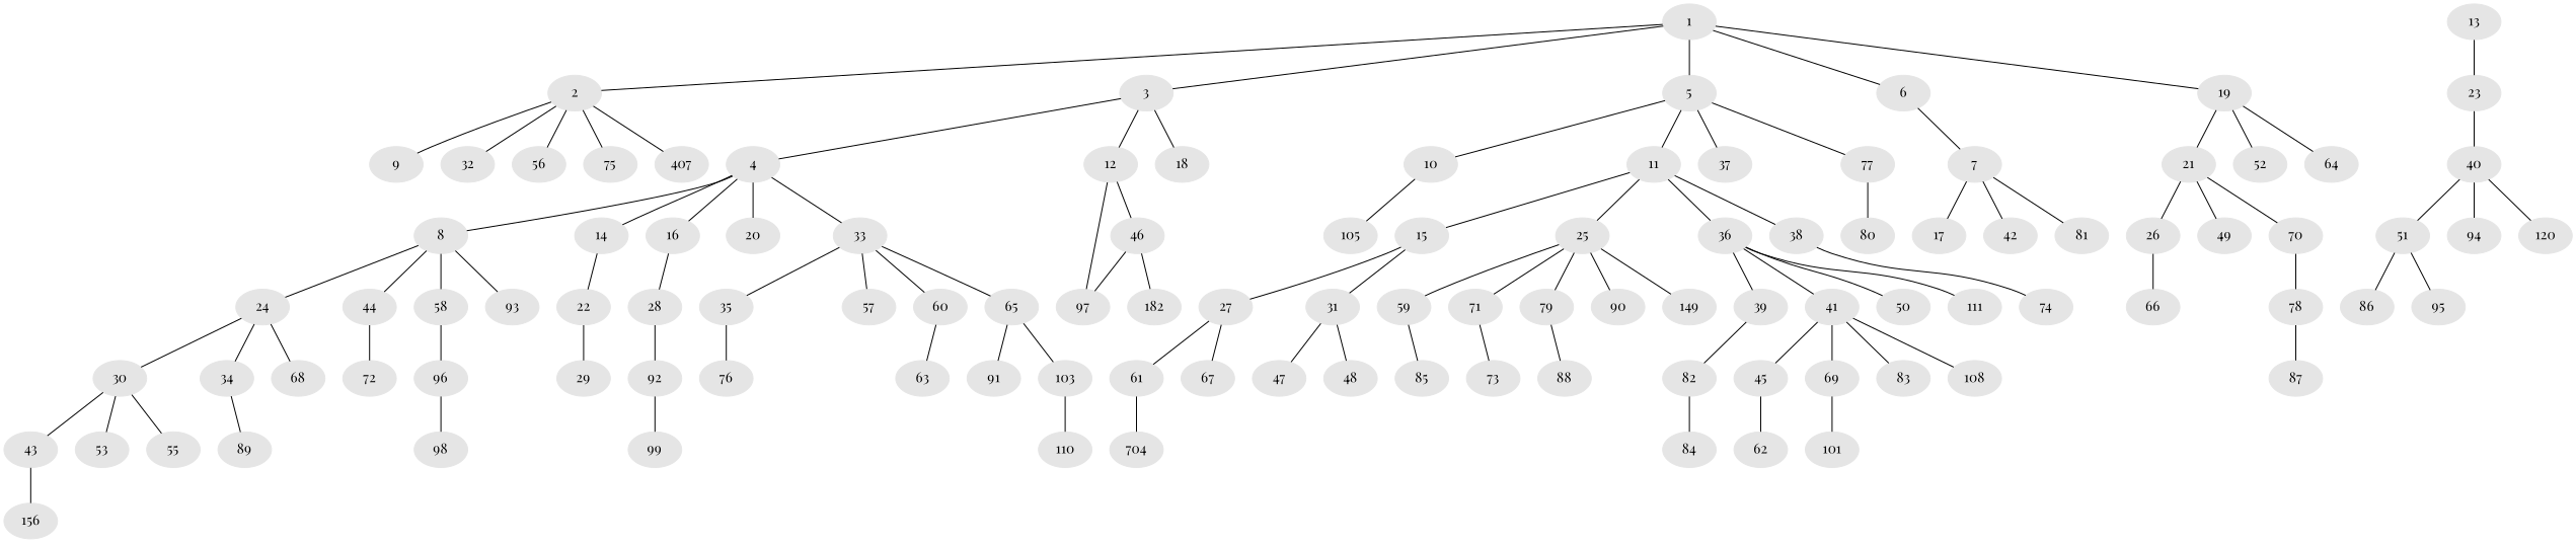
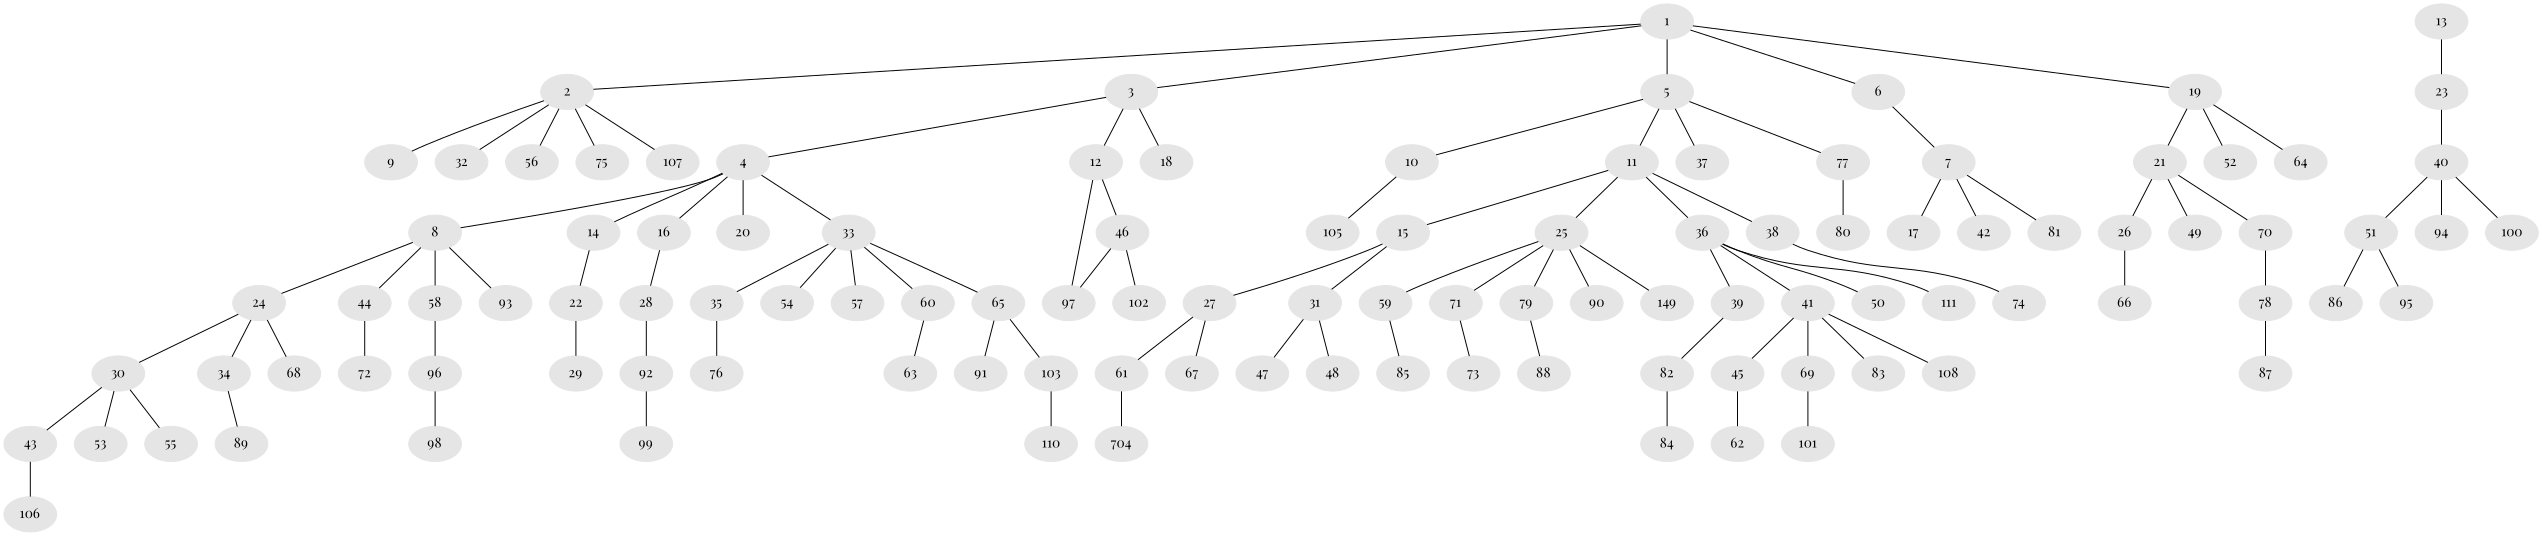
  graph {
    fontname="Playfair Display"
    node [color=gray90 fontname="Playfair Display" style=filled]
    edge [fontname="Playfair Display"]
    1
    2
    3
    5
    6
    19
    9
    32
    56
    75
-   107 [label=407]
+   107
    4
    12
    18
    10
    11
    37
    77
    7
    21
    52
    64
    8
    14
    16
    20
    33
    46
    97
    24
    44
    58
    93
    22
    28
    35
+   54
    57
    60
    65
    105
    15
    25
    36
    38
    80
    17
    42
    81
    30
    34
    68
    72
    96
    27
    31
    59
    71
    79
    90
    n61 [label=149]
    39
    41
    50
    111
    74
    13
    23
-   102 [label=182]
+   102
    40
    29
    61
    67
    47
    48
    92
    26
    49
    70
    66
    78
    51
    94
-   100 [label=120]
+   100
    43
    53
    55
    89
    85
    73
    88
    n92 [label=704]
    99
-   106 [label=156]
+   106
    76
    63
    91
    103
    82
    45
    69
    83
    108
    84
    86
    95
    62
    101
    98
    110
    87
    1 -- 2
    1 -- 3
    1 -- 5
    1 -- 6
    1 -- 19
    2 -- 9
    2 -- 32
    2 -- 56
    2 -- 75
    2 -- 107
    3 -- 4
    3 -- 12
    3 -- 18
    5 -- 10
    5 -- 11
    5 -- 37
    5 -- 77
    6 -- 7
    19 -- 21
    19 -- 52
    19 -- 64
    4 -- 8
    4 -- 14
    4 -- 16
    4 -- 20
    4 -- 33
    12 -- 46
    12 -- 97
    10 -- 105
    11 -- 15
    11 -- 25
    11 -- 36
    11 -- 38
    77 -- 80
    7 -- 17
    7 -- 42
    7 -- 81
    21 -- 26
    21 -- 49
    21 -- 70
    8 -- 24
    8 -- 44
    8 -- 58
    8 -- 93
    14 -- 22
    16 -- 28
    33 -- 35
+   33 -- 54
    33 -- 57
    33 -- 60
    33 -- 65
    46 -- 97
    46 -- 102
    24 -- 30
    24 -- 34
    24 -- 68
    44 -- 72
    58 -- 96
    22 -- 29
    28 -- 92
    35 -- 76
    60 -- 63
    65 -- 91
    65 -- 103
    15 -- 27
    15 -- 31
    25 -- 59
    25 -- 71
    25 -- 79
    25 -- 90
    25 -- n61
    36 -- 39
    36 -- 41
    36 -- 50
    36 -- 111
    38 -- 74
    30 -- 43
    30 -- 53
    30 -- 55
    34 -- 89
    96 -- 98
    27 -- 61
    27 -- 67
    31 -- 47
    31 -- 48
    59 -- 85
    71 -- 73
    79 -- 88
    39 -- 82
    41 -- 45
    41 -- 69
    41 -- 83
    41 -- 108
    13 -- 23
    23 -- 40
    40 -- 51
    40 -- 94
    40 -- 100
    61 -- n92
    92 -- 99
    26 -- 66
    70 -- 78
    78 -- 87
    51 -- 86
    51 -- 95
    43 -- 106
    103 -- 110
    82 -- 84
    45 -- 62
    69 -- 101
  }
